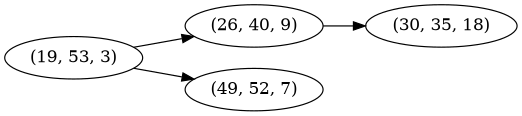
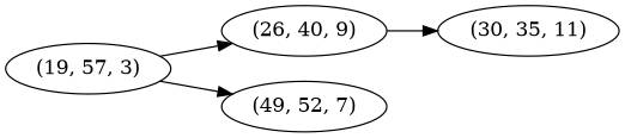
  digraph {
    rankdir=LR
-   "(19, 57, 3)" [label="(19, 53, 3)"]
+   "(19, 57, 3)"
    "(26, 40, 9)"
    n3 [label="(49, 52, 7)"]
-   "(30, 35, 11)" [label="(30, 35, 18)"]
+   "(30, 35, 11)"
    "(19, 57, 3)" -> "(26, 40, 9)"
    "(19, 57, 3)" -> n3
    "(26, 40, 9)" -> "(30, 35, 11)"
  }
